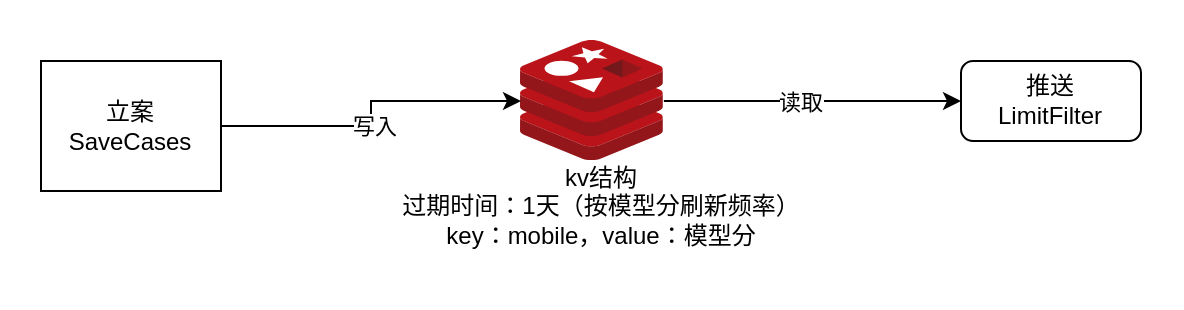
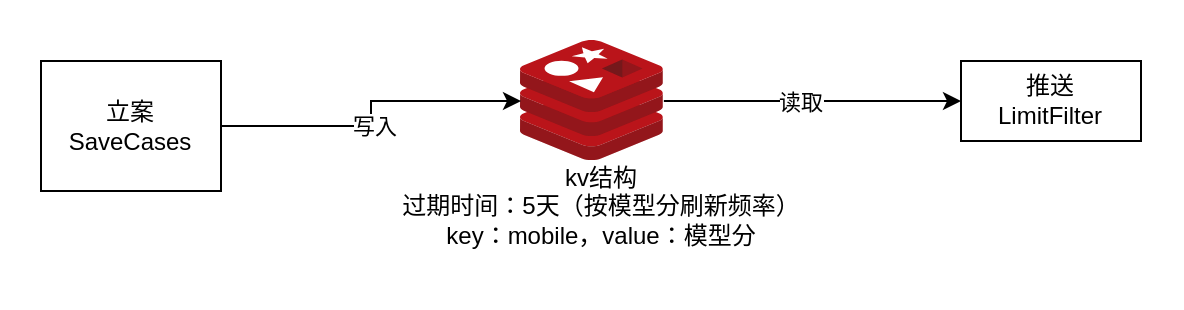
  <mxCell id="0" />
  <mxCell id="1" parent="0" />
  <mxCell id="2" style="edgeStyle=orthogonalEdgeStyle;rounded=0;orthogonalLoop=1;jettySize=auto;html=1;" edge="1" parent="1" source="4" target="8"><mxGeometry relative="1" as="geometry" /></mxCell>
  <mxCell id="3" value="读取" style="edgeLabel;html=1;align=center;verticalAlign=middle;resizable=0;points=[];" vertex="1" connectable="0" parent="2"><mxGeometry x="-0.09" relative="1" as="geometry"><mxPoint as="offset" /></mxGeometry></mxCell>
  <mxCell id="4" value="" style="image;sketch=0;aspect=fixed;html=1;points=[];align=center;fontSize=12;image=img/lib/mscae/Cache_Redis_Product.svg;" vertex="1" parent="1"><mxGeometry x="260" y="20" width="71.43" height="60" as="geometry" /></mxCell>
  <mxCell id="5" style="edgeStyle=orthogonalEdgeStyle;rounded=0;orthogonalLoop=1;jettySize=auto;html=1;" edge="1" parent="1" source="7" target="4"><mxGeometry relative="1" as="geometry" /></mxCell>
  <mxCell id="6" value="写入" style="edgeLabel;html=1;align=center;verticalAlign=middle;resizable=0;points=[];" vertex="1" connectable="0" parent="5"><mxGeometry x="-0.08" y="-1" relative="1" as="geometry"><mxPoint as="offset" /></mxGeometry></mxCell>
  <mxCell id="7" value="立案&lt;br&gt;SaveCases" style="rounded=0;whiteSpace=wrap;html=1;" vertex="1" parent="1"><mxGeometry x="20" y="30" width="90" height="65" as="geometry" /></mxCell>
- <mxCell id="8" value="推送&lt;br&gt;LimitFilter" style="whiteSpace=wrap;html=1;rounded=1;" vertex="1" parent="1"><mxGeometry x="480" y="30" width="90" height="40" as="geometry" /></mxCell>
- <mxCell id="9" value="kv结构&lt;br style=&quot;border-color: var(--border-color); font-size: 11px;&quot;&gt;过期时间：1天（按模型分刷新频率）&lt;br&gt;key：mobile，value：模型分" style="text;html=1;align=center;verticalAlign=middle;resizable=0;points=[];autosize=1;strokeColor=none;fillColor=none;" vertex="1" parent="1"><mxGeometry x="190" y="73" width="220" height="60" as="geometry" /></mxCell>
+ <mxCell id="8" value="推送&lt;br&gt;LimitFilter" style="rounded=0;whiteSpace=wrap;html=1;" vertex="1" parent="1"><mxGeometry x="480" y="30" width="90" height="40" as="geometry" /></mxCell>
+ <mxCell id="9" value="kv结构&lt;br style=&quot;border-color: var(--border-color); font-size: 11px;&quot;&gt;过期时间：5天（按模型分刷新频率）&lt;br&gt;key：mobile，value：模型分" style="text;html=1;align=center;verticalAlign=middle;resizable=0;points=[];autosize=1;strokeColor=none;fillColor=none;" vertex="1" parent="1"><mxGeometry x="190" y="73" width="220" height="60" as="geometry" /></mxCell>
